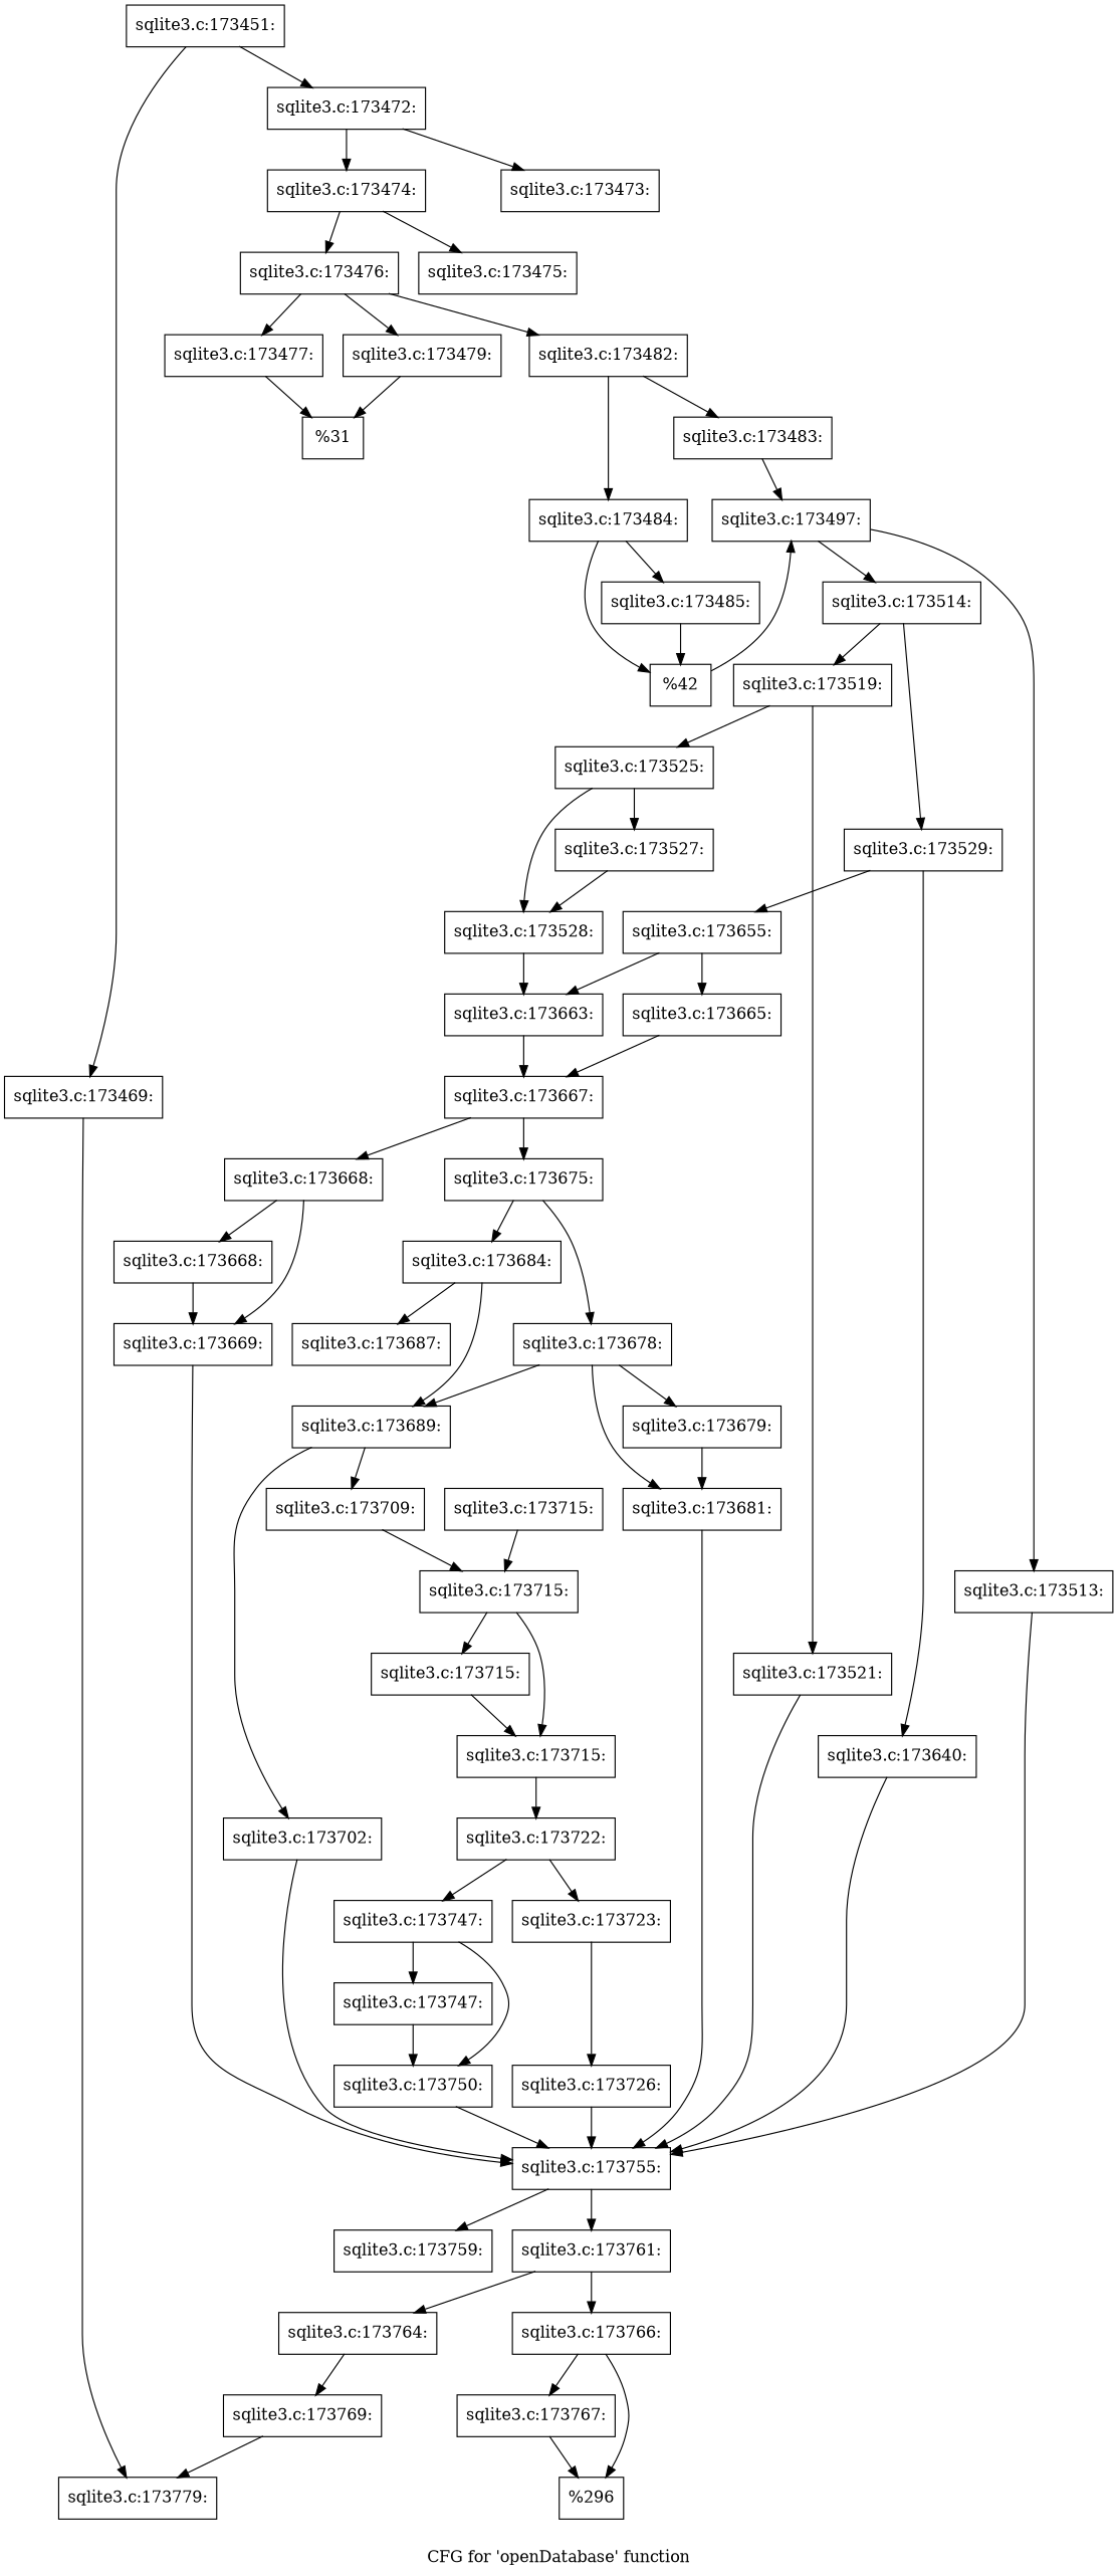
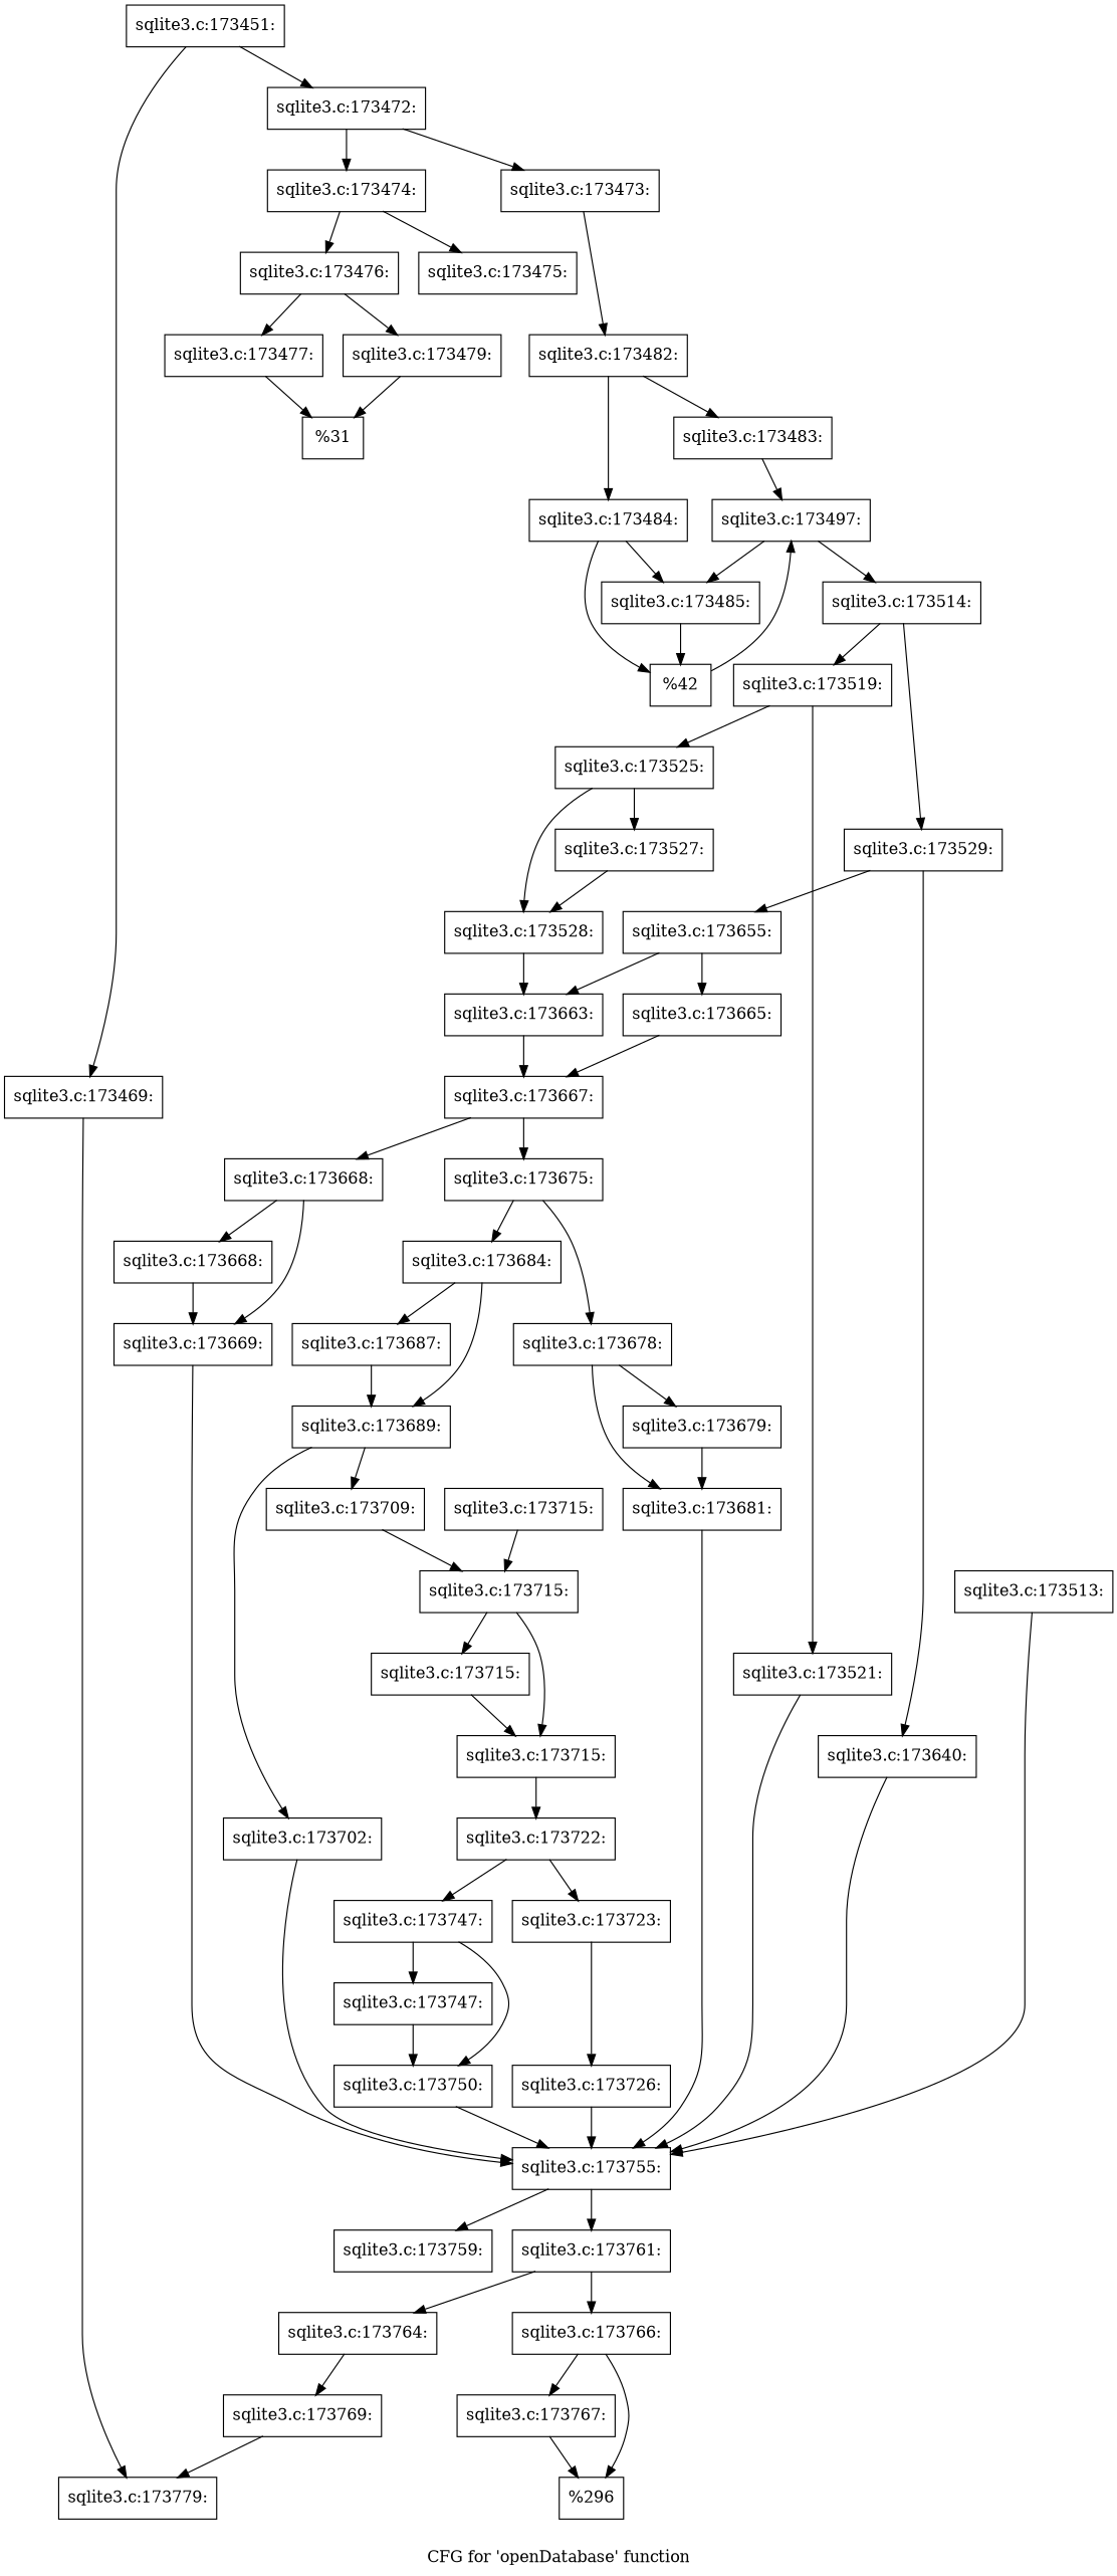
  digraph {
    label="CFG for 'openDatabase' function"
    node [shape=record]
    n1 [label="{sqlite3.c:173451:}"]
    n2 [label="{sqlite3.c:173469:}"]
    n3 [label="{sqlite3.c:173472:}"]
    n4 [label="{sqlite3.c:173779:}"]
    n5 [label="{sqlite3.c:173473:}"]
    n6 [label="{sqlite3.c:173474:}"]
    n7 [label="{sqlite3.c:173482:}"]
    n8 [label="{sqlite3.c:173475:}"]
    n9 [label="{sqlite3.c:173476:}"]
    n10 [label="{sqlite3.c:173483:}"]
    n11 [label="{sqlite3.c:173484:}"]
    n12 [label="{sqlite3.c:173477:}"]
    n13 [label="{sqlite3.c:173479:}"]
    n14 [label="{sqlite3.c:173497:}"]
    n15 [label="{sqlite3.c:173485:}"]
    n16 [label="{%42}"]
    n17 [label="{%31}"]
    n18 [label="{sqlite3.c:173513:}"]
    n19 [label="{sqlite3.c:173514:}"]
    n20 [label="{sqlite3.c:173755:}"]
    n21 [label="{sqlite3.c:173519:}"]
    n22 [label="{sqlite3.c:173529:}"]
    n23 [label="{sqlite3.c:173759:}"]
    n24 [label="{sqlite3.c:173761:}"]
    n25 [label="{sqlite3.c:173521:}"]
    n26 [label="{sqlite3.c:173525:}"]
    n27 [label="{sqlite3.c:173640:}"]
    n28 [label="{sqlite3.c:173655:}"]
    n29 [label="{sqlite3.c:173764:}"]
    n30 [label="{sqlite3.c:173766:}"]
    n31 [label="{sqlite3.c:173527:}"]
    n32 [label="{sqlite3.c:173528:}"]
    n33 [label="{sqlite3.c:173663:}"]
    n34 [label="{sqlite3.c:173665:}"]
    n35 [label="{sqlite3.c:173667:}"]
    n36 [label="{sqlite3.c:173668:}"]
    n37 [label="{sqlite3.c:173675:}"]
    n38 [label="{sqlite3.c:173668:}"]
    n39 [label="{sqlite3.c:173669:}"]
    n40 [label="{sqlite3.c:173678:}"]
    n41 [label="{sqlite3.c:173684:}"]
    n42 [label="{sqlite3.c:173679:}"]
    n43 [label="{sqlite3.c:173681:}"]
    n44 [label="{sqlite3.c:173689:}"]
    n45 [label="{sqlite3.c:173687:}"]
    n46 [label="{sqlite3.c:173702:}"]
    n47 [label="{sqlite3.c:173709:}"]
    n48 [label="{sqlite3.c:173715:}"]
    n49 [label="{sqlite3.c:173715:}"]
    n50 [label="{sqlite3.c:173715:}"]
    n51 [label="{sqlite3.c:173722:}"]
    n52 [label="{sqlite3.c:173723:}"]
    n53 [label="{sqlite3.c:173747:}"]
    n54 [label="{sqlite3.c:173715:}"]
    n55 [label="{sqlite3.c:173726:}"]
    n56 [label="{sqlite3.c:173747:}"]
    n57 [label="{sqlite3.c:173750:}"]
    n58 [label="{sqlite3.c:173769:}"]
    n59 [label="{sqlite3.c:173767:}"]
    n60 [label="{%296}"]
    n1 -> n2
    n1 -> n3
    n2 -> n4
    n3 -> n5
    n3 -> n6
-   n9 -> n7
+   n5 -> n7
    n6 -> n8
    n6 -> n9
    n7 -> n10
    n7 -> n11
    n9 -> n12
    n9 -> n13
    n10 -> n14
    n11 -> n15
    n11 -> n16
    n12 -> n17
    n13 -> n17
-   n14 -> n18
+   n14 -> n15
    n14 -> n19
    n15 -> n16
    n16 -> n14
    n18 -> n20
    n19 -> n21
    n19 -> n22
    n20 -> n23
    n20 -> n24
    n21 -> n25
    n21 -> n26
    n22 -> n27
    n22 -> n28
    n24 -> n29
    n24 -> n30
    n25 -> n20
    n26 -> n31
    n26 -> n32
    n27 -> n20
    n28 -> n33
    n28 -> n34
    n29 -> n58
    n30 -> n59
    n30 -> n60
    n31 -> n32
    n32 -> n33
    n33 -> n35
    n34 -> n35
    n35 -> n36
    n35 -> n37
    n36 -> n38
    n36 -> n39
    n37 -> n40
    n37 -> n41
    n38 -> n39
    n39 -> n20
    n40 -> n42
    n40 -> n43
    n41 -> n44
    n41 -> n45
    n42 -> n43
    n43 -> n20
    n44 -> n46
    n44 -> n47
-   n40 -> n44
+   n45 -> n44
    n46 -> n20
    n47 -> n48
    n48 -> n49
    n48 -> n50
    n49 -> n50
    n50 -> n51
    n51 -> n52
    n51 -> n53
    n52 -> n55
    n53 -> n56
    n53 -> n57
    n54 -> n48
    n55 -> n20
    n56 -> n57
    n57 -> n20
    n58 -> n4
    n59 -> n60
  }
